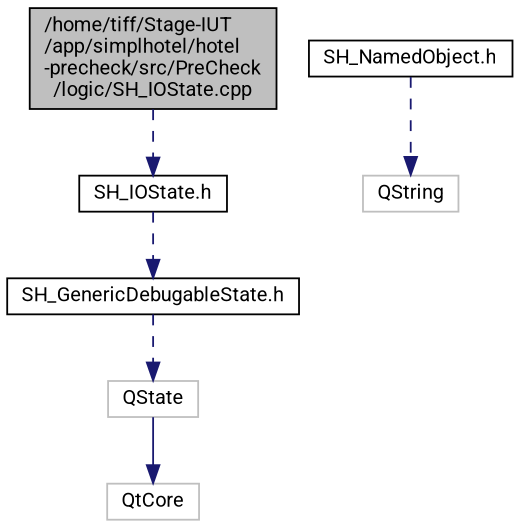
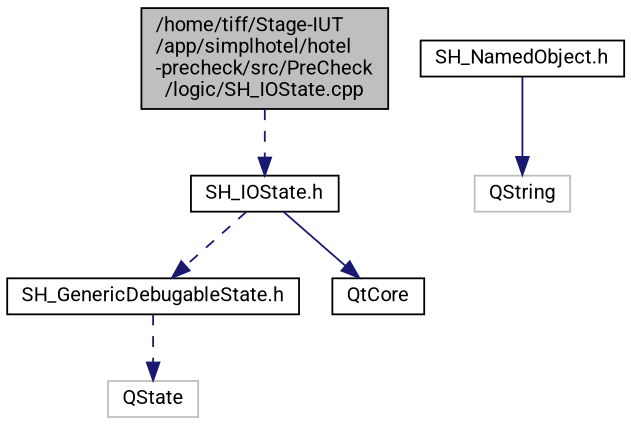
  digraph {
    fontname=Roboto
    node [color=black fontname=Roboto fontsize=11 shape=record]
    edge [color=midnightblue fontname=Roboto fontsize=11 labelfontname=Verdana labelfontsize=11 style=dashed]
    n1 [fillcolor=grey75 fontcolor=black height=0.2 label="/home/tiff/Stage-IUT\l/app/simplhotel/hotel\l-precheck/src/PreCheck\l/logic/SH_IOState.cpp" style=filled width=0.4]
    n2 [height=0.2 label="SH_IOState.h" width=0.4]
    n3 [height=0.2 label="SH_GenericDebugableState.h" width=0.4]
-   n4 [color=grey75 height=0.2 label=QtCore width=0.4]
+   n4 [height=0.2 label=QtCore width=0.4]
    n5 [color=grey75 height=0.2 label=QState width=0.4]
    n6 [height=0.2 label="SH_NamedObject.h" width=0.4]
    n7 [color=grey75 height=0.2 label=QString width=0.4]
    n1 -> n2
    n2 -> n3
-   n5 -> n4 [style=solid]
+   n2 -> n4 [style=solid]
    n3 -> n5
-   n6 -> n7
+   n6 -> n7 [style=solid]
  }
